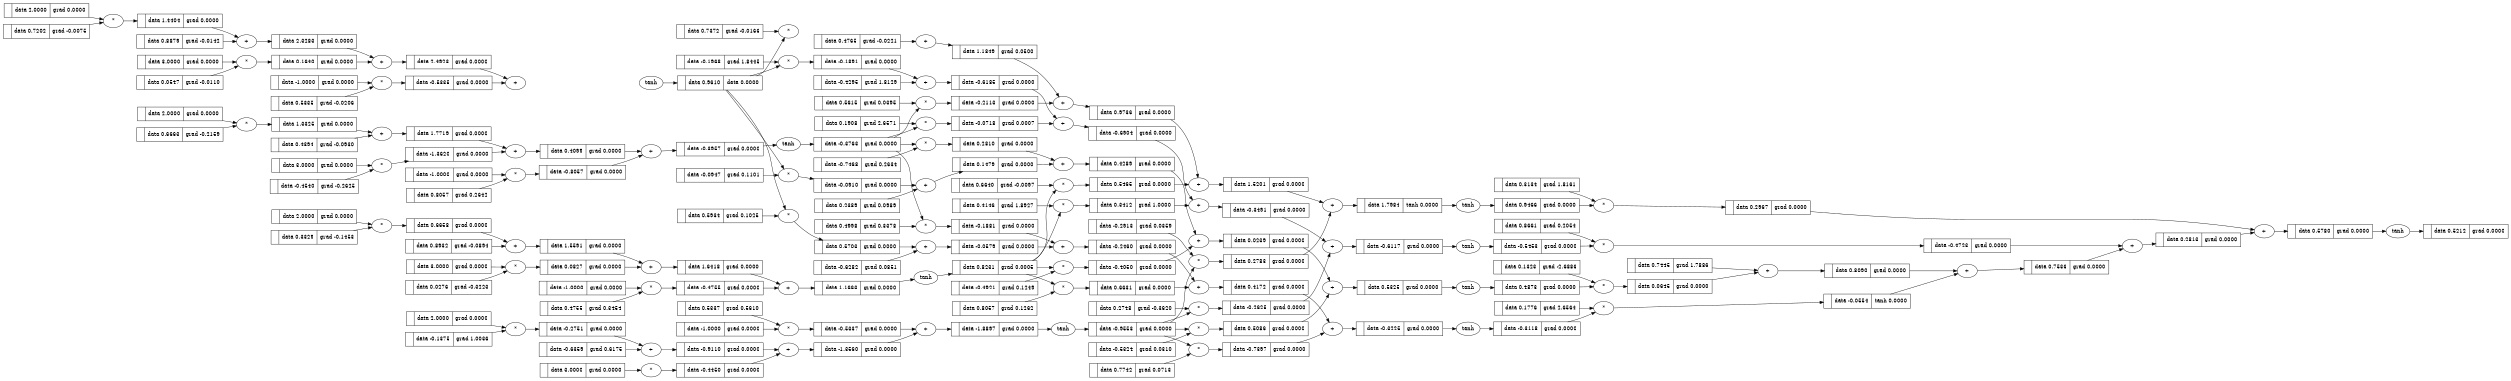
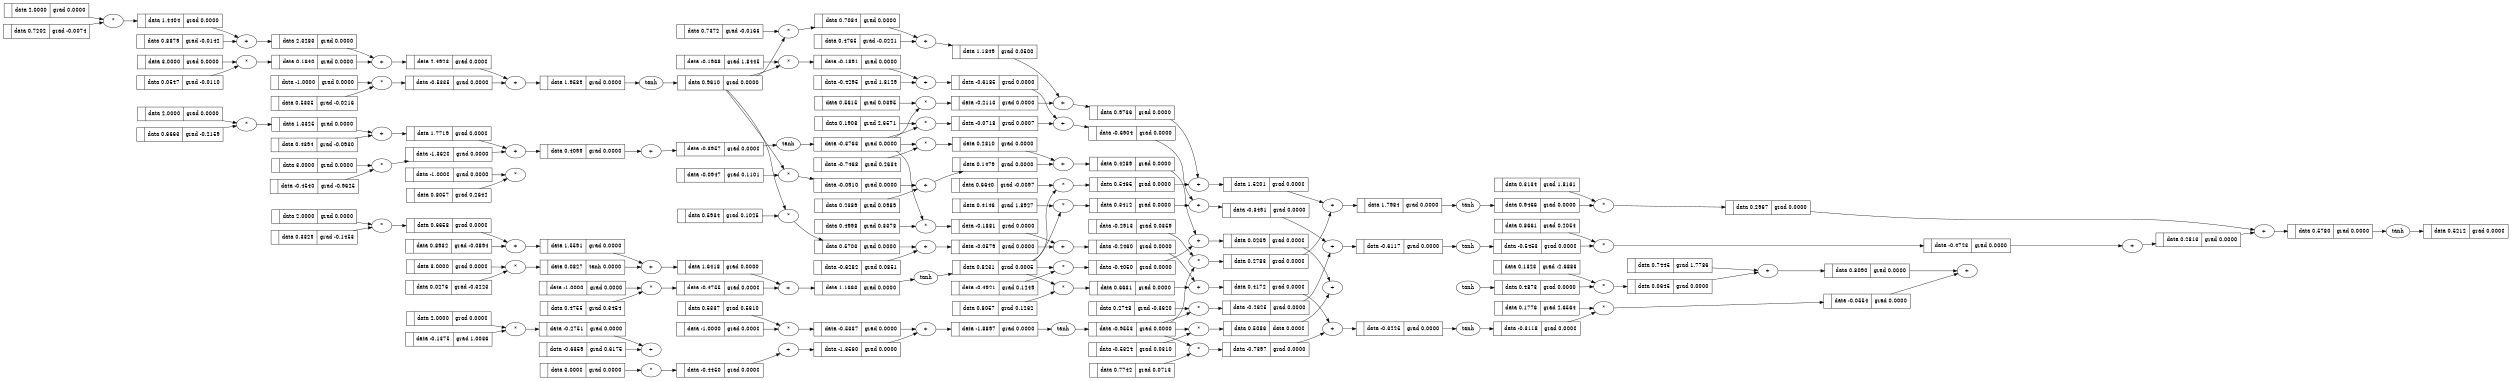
  digraph {
    rankdir=LR
    node [shape=record]
    n1 [label="*" shape=""]
    n2 [label="{  | data -0.4450 | grad 0.0000 }"]
    n3 [label="{  | data 0.5337 | grad 0.5610 }"]
    n4 [label="*" shape=""]
    n5 [label="{  | data -0.5337 | grad 0.0000 }"]
    n6 [label="{  | data -0.2751 | grad 0.0000 }"]
    n7 [label="+" shape=""]
-   n8 [label="{  | data -0.9110 | grad 0.0000 }"]
    n9 [label="*" shape=""]
    n10 [label="{  | data -0.6359 | grad 0.6175 }"]
    n11 [label="+" shape=""]
    n12 [label="{  | data -1.3560 | grad 0.0000 }"]
    n13 [label="{  | data 3.0000 | grad 0.0000 }"]
    n14 [label="{  | data -0.0947 | grad 0.1101 }"]
    n15 [label="*" shape=""]
    n16 [label="{  | data -0.0910 | grad 0.0000 }"]
    n17 [label="+" shape=""]
    n18 [label="{  | data -1.8897 | grad 0.0000 }"]
    n19 [label="{  | data -0.7468 | grad 0.2634 }"]
    n20 [label="*" shape=""]
    n21 [label="{  | data 0.2810 | grad 0.0000 }"]
    n22 [label="{  | data -1.0000 | grad 0.0000 }"]
    n23 [label="{  | data -0.4921 | grad 0.1249 }"]
    n24 [label="*" shape=""]
    n25 [label="{  | data -0.4050 | grad 0.0000 }"]
    n26 [label="{  | data -0.5324 | grad 0.0310 }"]
    n27 [label="*" shape=""]
-   n28 [label="{  | data 0.5086 | grad 0.0000 }"]
+   n28 [label="{  | data 0.5086 | data 0.0000 }"]
    n29 [label="{  | data 0.2389 | grad 0.0989 }"]
    n30 [label="+" shape=""]
    n31 [label="{  | data 0.1479 | grad 0.0000 }"]
    n32 [label=tanh shape=""]
    n33 [label="{  | data -0.9553 | grad 0.0000 }"]
    n34 [label="{  | data 0.5934 | grad 0.1025 }"]
    n35 [label="*" shape=""]
    n36 [label="{  | data 0.5703 | grad 0.0000 }"]
    n37 [label="*" shape=""]
    n38 [label="*" shape=""]
    n39 [label="*" shape=""]
    n40 [label="{  | data -0.7397 | grad 0.0000 }"]
    n41 [label="{  | data -0.2625 | grad 0.0000 }"]
    n42 [label="{  | data 0.2783 | grad 0.0000 }"]
    n43 [label="{  | data 0.4998 | grad 0.3378 }"]
    n44 [label="*" shape=""]
    n45 [label="{  | data -0.1881 | grad 0.0000 }"]
    n46 [label="{  | data 0.8057 | grad 0.1262 }"]
    n47 [label="*" shape=""]
    n48 [label="{  | data 0.6631 | grad 0.0000 }"]
    n49 [label="{  | data 0.7742 | grad 0.0713 }"]
    n50 [label="{  | data -0.6282 | grad 0.0851 }"]
    n51 [label="+" shape=""]
    n52 [label="{  | data -0.0579 | grad 0.0000 }"]
    n53 [label="+" shape=""]
    n54 [label="{  | data 0.4289 | grad 0.0000 }"]
    n55 [label="{  | data -0.1968 | grad 1.8445 }"]
    n56 [label="*" shape=""]
    n57 [label="{  | data -0.1891 | grad 0.0000 }"]
    n58 [label="{  | data 0.1908 | grad 2.6571 }"]
    n59 [label="*" shape=""]
    n60 [label="{  | data -0.0718 | grad 0.0007 }"]
    n61 [label="+" shape=""]
    n62 [label="{  | data 0.0239 | grad 0.0000 }"]
    n63 [label="{  | data 0.4146 | grad 1.8927 }"]
    n64 [label="*" shape=""]
-   n65 [label="{  | data 0.3412 | grad 1.0000 }"]
+   n65 [label="{  | data 0.3412 | grad 0.0000 }"]
    n66 [label="{  | data 0.2748 | grad -0.3620 }"]
    n67 [label="{  | data -0.4295 | grad 1.8129 }"]
    n68 [label="+" shape=""]
    n69 [label="{  | data -0.6185 | grad 0.0000 }"]
    n70 [label="{  | data 2.0000 | grad 0.0000 }"]
    n71 [label="+" shape=""]
-   n72 [label="{  | data 0.5325 | grad 0.0000 }"]
    n73 [label="{  | data 0.7372 | grad -0.0166 }"]
    n74 [label="*" shape=""]
+   n75 [label="{  | data 0.7084 | grad 0.0000 }"]
    n76 [label="{  | data 0.5615 | grad 0.0395 }"]
    n77 [label="*" shape=""]
    n78 [label="{  | data -0.2113 | grad 0.0000 }"]
    n79 [label="{  | data 0.6640 | grad -0.0097 }"]
    n80 [label="*" shape=""]
    n81 [label="{  | data 0.5465 | grad 0.0000 }"]
    n82 [label=tanh shape=""]
    n83 [label="{  | data 0.4873 | grad 0.0000 }"]
    n84 [label="{  | data -0.2913 | grad 0.0359 }"]
    n85 [label="*" shape=""]
    n86 [label="{  | data 0.0645 | grad 0.0000 }"]
    n87 [label="{  | data 0.4765 | grad -0.0221 }"]
    n88 [label="+" shape=""]
    n89 [label="{  | data 1.1849 | grad 0.0500 }"]
    n90 [label="+" shape=""]
    n91 [label="{  | data -0.2460 | grad 0.0000 }"]
    n92 [label="{  | data 0.1323 | grad -2.6886 }"]
    n93 [label="{  | data 0.1776 | grad 2.6564 }"]
    n94 [label="*" shape=""]
-   n95 [label="{  | data -0.0554 | tanh 0.0000 }"]
+   n95 [label="{  | data -0.0554 | grad 0.0000 }"]
    n96 [label="{  | data 0.8661 | grad 0.2054 }"]
    n97 [label="*" shape=""]
    n98 [label="{  | data -0.4723 | grad 0.0000 }"]
    n99 [label="{  | data 0.3134 | grad 1.8161 }"]
    n100 [label="*" shape=""]
    n101 [label="{  | data 0.2967 | grad 0.0000 }"]
    n102 [label="+" shape=""]
    n103 [label="{  | data 0.4172 | grad 0.0000 }"]
-   n104 [label="{  | data 0.7445 | grad 1.7886 }"]
+   n104 [label="{  | data 0.7445 | grad 1.7786 }"]
    n105 [label="+" shape=""]
    n106 [label="{  | data 0.8090 | grad 0.0000 }"]
    n107 [label="+" shape=""]
    n108 [label="{  | data -0.3225 | grad 0.0000 }"]
    n109 [label=tanh shape=""]
    n110 [label="{  | data -0.3118 | grad 0.0000 }"]
    n111 [label="+" shape=""]
    n112 [label="{  | data -0.6904 | grad 0.0000 }"]
    n113 [label="+" shape=""]
    n114 [label="{  | data -0.3491 | grad 0.0000 }"]
    n115 [label="+" shape=""]
    n116 [label="{  | data -0.6117 | grad 0.0000 }"]
    n117 [label=tanh shape=""]
    n118 [label="{  | data -0.5453 | grad 0.0000 }"]
    n119 [label="+" shape=""]
    n120 [label="{  | data 0.9736 | grad 0.0000 }"]
    n121 [label="{  | data 2.0000 | grad 0.0000 }"]
    n122 [label="*" shape=""]
    n123 [label="{  | data 1.4404 | grad 0.0000 }"]
    n124 [label="+" shape=""]
    n125 [label="{  | data 1.5201 | grad 0.0000 }"]
    n126 [label="+" shape=""]
    n127 [label="{  | data 2.3283 | grad 0.0000 }"]
    n128 [label="+" shape=""]
    n129 [label="{  | data 2.4923 | grad 0.0000 }"]
    n130 [label="{  | data 3.0000 | grad 0.0000 }"]
    n131 [label="*" shape=""]
    n132 [label="{  | data 0.1640 | grad 0.0000 }"]
    n133 [label="+" shape=""]
-   n134 [label="{  | data 1.7984 | tanh 0.0000 }"]
+   n134 [label="{  | data 1.7984 | grad 0.0000 }"]
    n135 [label="+" shape=""]
+   n136 [label="{  | data 1.9589 | grad 0.0000 }"]
    n137 [label=tanh shape=""]
    n138 [label="{  | data 0.9466 | grad 0.0000 }"]
    n139 [label="{  | data -1.0000 | grad 0.0000 }"]
    n140 [label="*" shape=""]
    n141 [label="{  | data -0.5335 | grad 0.0000 }"]
    n142 [label=tanh shape=""]
-   n143 [label="{  | data 0.9610 | data 0.0000 }"]
+   n143 [label="{  | data 0.9610 | grad 0.0000 }"]
    n144 [label="+" shape=""]
-   n145 [label="{  | data 0.7536 | grad 0.0000 }"]
    n146 [label="{  | data 2.0000 | grad 0.0000 }"]
    n147 [label="*" shape=""]
    n148 [label="{  | data 1.3325 | grad 0.0000 }"]
    n149 [label="+" shape=""]
    n150 [label="{  | data 1.7719 | grad 0.0000 }"]
    n151 [label="+" shape=""]
    n152 [label="{  | data 0.2813 | grad 0.0000 }"]
    n153 [label="+" shape=""]
    n154 [label="{  | data 0.4099 | grad 0.0000 }"]
    n155 [label="{  | data 3.0000 | grad 0.0000 }"]
    n156 [label="*" shape=""]
    n157 [label="{  | data -1.3620 | grad 0.0000 }"]
    n158 [label="+" shape=""]
    n159 [label="{  | data 0.5780 | grad 0.0000 }"]
    n160 [label="{  | data 0.0547 | grad -0.0110 }"]
    n161 [label="+" shape=""]
    n162 [label="{  | data -0.3957 | grad 0.0000 }"]
    n163 [label=tanh shape=""]
    n164 [label="{  | data 0.5212 | grad 0.0000 }"]
    n165 [label="{  | data -1.0000 | grad 0.0000 }"]
    n166 [label="*" shape=""]
-   n167 [label="{  | data -0.8057 | grad 0.0000 }"]
-   n168 [label="{  | data 0.7202 | grad -0.0075 }"]
+   n168 [label="{  | data 0.7202 | grad -0.0074 }"]
    n169 [label=tanh shape=""]
    n170 [label="{  | data -0.3763 | grad 0.0000 }"]
    n171 [label="{  | data 2.0000 | grad 0.0000 }"]
    n172 [label="*" shape=""]
    n173 [label="{  | data 0.6658 | grad 0.0000 }"]
-   n174 [label="{  | data 0.5335 | grad -0.0206 }"]
+   n174 [label="{  | data 0.5335 | grad -0.0216 }"]
    n175 [label="{  | data 0.8879 | grad -0.0142 }"]
    n176 [label="+" shape=""]
    n177 [label="{  | data 1.5591 | grad 0.0000 }"]
    n178 [label="+" shape=""]
    n179 [label="{  | data 1.6418 | grad 0.0000 }"]
    n180 [label="{  | data 0.6663 | grad -0.2159 }"]
    n181 [label="{  | data 3.0000 | grad 0.0000 }"]
    n182 [label="*" shape=""]
-   n183 [label="{  | data 0.0827 | grad 0.0000 }"]
-   n184 [label="{  | data -0.4540 | grad -0.2625 }"]
+   n183 [label="{  | data 0.0827 | tanh 0.0000 }"]
+   n184 [label="{  | data -0.4540 | grad -0.9625 }"]
    n185 [label="{  | data 0.8057 | grad 0.2642 }"]
    n186 [label="{  | data 0.4394 | grad -0.0930 }"]
    n187 [label="+" shape=""]
    n188 [label="{  | data 1.1663 | grad 0.0000 }"]
    n189 [label="{  | data -1.0000 | grad 0.0000 }"]
    n190 [label="*" shape=""]
    n191 [label="{  | data -0.4755 | grad 0.0000 }"]
    n192 [label="{  | data 0.3329 | grad -0.1453 }"]
    n193 [label="{  | data 0.0276 | grad -0.3223 }"]
    n194 [label="{  | data 0.4755 | grad 0.3454 }"]
    n195 [label=tanh shape=""]
    n196 [label="{  | data 0.8231 | grad 0.0005 }"]
    n197 [label="{  | data 0.8932 | grad -0.0894 }"]
    n198 [label="{  | data -0.1375 | grad 1.0036 }"]
    n1 -> n2
    n2 -> n11
    n3 -> n4
    n4 -> n5
    n5 -> n17
    n6 -> n7
-   n7 -> n8
-   n8 -> n11
    n9 -> n6
    n10 -> n7
    n11 -> n12
    n12 -> n17
    n13 -> n1
    n14 -> n15
    n15 -> n16
    n16 -> n30
    n17 -> n18
    n18 -> n32
    n19 -> n20
    n20 -> n21
    n21 -> n53
    n22 -> n4
    n23 -> n24
    n24 -> n25
    n25 -> n61
    n26 -> n27
    n27 -> n28
    n28 -> n71
    n29 -> n30
    n30 -> n31
    n31 -> n53
    n32 -> n33
    n33 -> n27
    n33 -> n37
    n33 -> n38
    n33 -> n39
    n34 -> n35
    n35 -> n36
    n36 -> n51
    n37 -> n40
    n38 -> n41
    n39 -> n42
    n40 -> n107
    n41 -> n115
    n42 -> n133
    n43 -> n44
    n44 -> n45
    n45 -> n90
    n46 -> n47
    n47 -> n48
    n48 -> n102
    n49 -> n37
    n50 -> n51
    n51 -> n52
    n52 -> n90
    n53 -> n54
    n54 -> n61
    n55 -> n56
    n56 -> n57
    n57 -> n68
    n58 -> n59
    n59 -> n60
    n60 -> n111
    n61 -> n62
    n62 -> n71
    n63 -> n64
    n64 -> n65
    n65 -> n113
    n66 -> n38
    n67 -> n68
    n68 -> n69
    n69 -> n111
    n70 -> n9
-   n71 -> n72
-   n72 -> n82
    n73 -> n74
+   n74 -> n75
+   n75 -> n88
    n76 -> n77
    n77 -> n78
    n78 -> n119
    n79 -> n80
    n80 -> n81
    n81 -> n124
    n82 -> n83
    n83 -> n85
    n84 -> n39
    n85 -> n86
    n86 -> n105
    n87 -> n88
    n88 -> n89
    n89 -> n119
    n90 -> n91
    n91 -> n102
    n92 -> n85
    n93 -> n94
    n94 -> n95
    n95 -> n144
    n96 -> n97
    n97 -> n98
    n98 -> n151
    n99 -> n100
    n100 -> n101
    n101 -> n158
    n102 -> n103
    n103 -> n107
    n104 -> n105
    n105 -> n106
    n106 -> n144
    n107 -> n108
    n108 -> n109
    n109 -> n110
    n110 -> n94
    n111 -> n112
    n112 -> n113
    n113 -> n114
    n114 -> n115
    n115 -> n116
    n116 -> n117
    n117 -> n118
    n118 -> n97
    n119 -> n120
    n120 -> n124
    n121 -> n122
    n122 -> n123
    n123 -> n126
    n124 -> n125
    n125 -> n133
    n126 -> n127
    n127 -> n128
    n128 -> n129
    n129 -> n135
    n130 -> n131
    n131 -> n132
    n132 -> n128
    n133 -> n134
    n134 -> n137
+   n135 -> n136
+   n136 -> n142
    n137 -> n138
    n138 -> n100
    n139 -> n140
    n140 -> n141
    n141 -> n135
    n142 -> n143
    n143 -> n15
    n143 -> n35
    n143 -> n56
    n143 -> n74
-   n144 -> n145
-   n145 -> n151
    n146 -> n147
    n147 -> n148
    n148 -> n149
    n149 -> n150
    n150 -> n153
    n151 -> n152
    n152 -> n158
    n153 -> n154
    n154 -> n161
    n155 -> n156
    n156 -> n157
    n157 -> n153
    n158 -> n159
    n159 -> n163
    n160 -> n131
    n161 -> n162
    n162 -> n169
    n163 -> n164
    n165 -> n166
-   n166 -> n167
-   n167 -> n161
    n168 -> n122
    n169 -> n170
    n170 -> n20
    n170 -> n44
    n170 -> n59
    n170 -> n77
    n171 -> n172
    n172 -> n173
    n173 -> n176
    n174 -> n140
    n175 -> n126
    n176 -> n177
    n177 -> n178
    n178 -> n179
    n179 -> n187
    n180 -> n147
    n181 -> n182
    n182 -> n183
    n183 -> n178
    n184 -> n156
    n185 -> n166
    n186 -> n149
    n187 -> n188
    n188 -> n195
    n189 -> n190
    n190 -> n191
    n191 -> n187
    n192 -> n172
    n193 -> n182
    n194 -> n190
    n195 -> n196
    n196 -> n24
    n196 -> n47
    n196 -> n64
    n196 -> n80
    n197 -> n176
    n198 -> n9
  }
